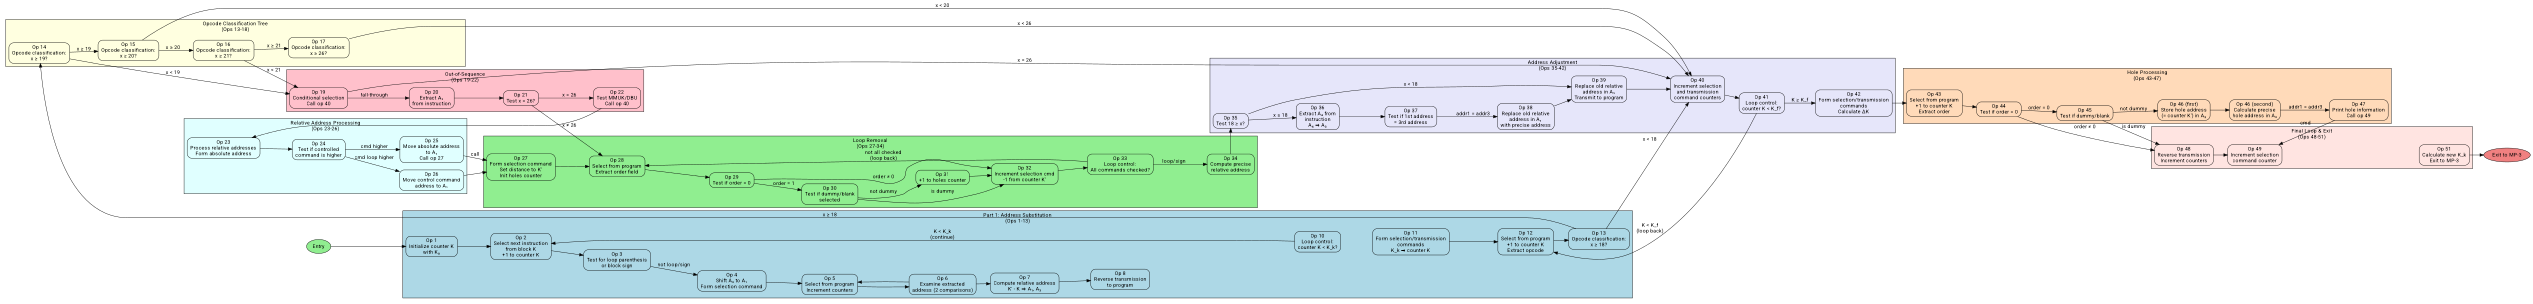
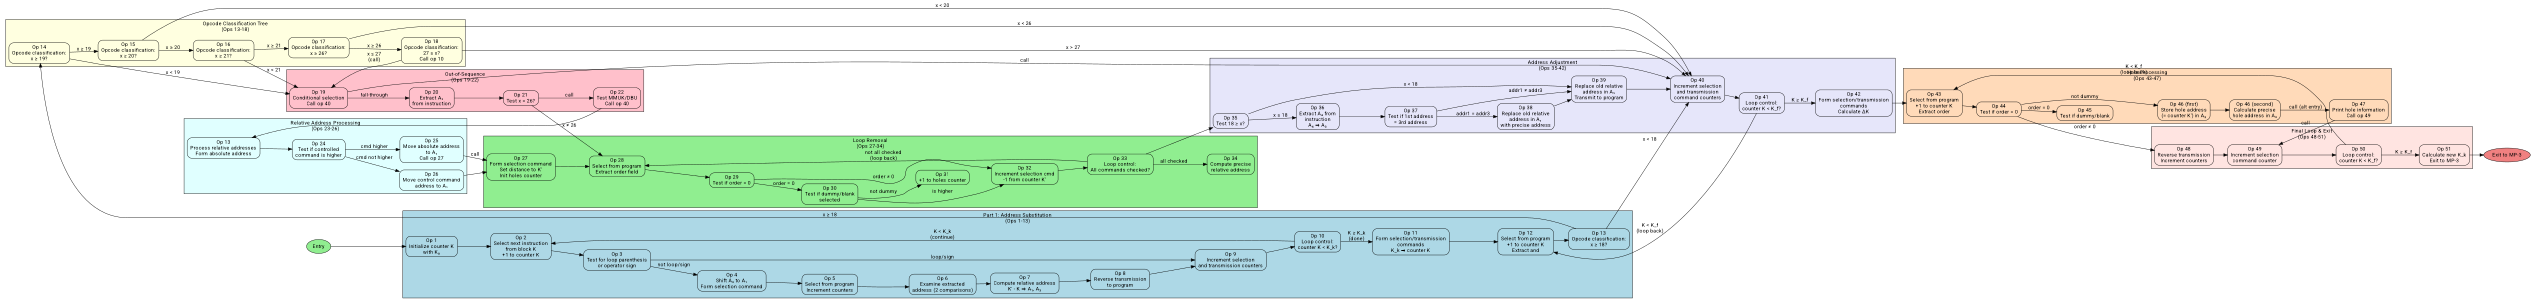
  digraph {
    fontname=Roboto
    rankdir=LR
    node [fontname=Roboto shape=box style=rounded]
    edge [fontname=Roboto]
    n1 [label="Op 1\nInitialize counter K\nwith K₀"]
    n2 [label="Op 2\nSelect next instruction\nfrom block K\n+1 to counter K"]
-   n3 [label="Op 3\nTest for loop parenthesis\nor block sign"]
+   n3 [label="Op 3\nTest for loop parenthesis\nor operator sign"]
    n4 [label="Op 4\nShift A₃ to A₁\nForm selection command"]
    n5 [label="Op 5\nSelect from program\nIncrement counters"]
    n6 [label="Op 6\nExamine extracted\naddress (2 comparisons)"]
    n7 [label="Op 7\nCompute relative address\nK' - K → A₁, A₃"]
    n8 [label="Op 8\nReverse transmission\nto program"]
+   n9 [label="Op 9\nIncrement selection\nand transmission counters"]
    n10 [label="Op 10\nLoop control:\ncounter K < K_k?"]
    n11 [label="Op 11\nForm selection/transmission\ncommands\nK_k → counter K"]
-   n12 [label="Op 12\nSelect from program\n+1 to counter K\nExtract opcode"]
+   n12 [label="Op 12\nSelect from program\n+1 to counter K\nExtract and"]
    n13 [label="Op 13\nOpcode classification:\nx ≥ 18?"]
    n14 [label="Op 14\nOpcode classification:\nx ≥ 19?"]
    n15 [label="Op 15\nOpcode classification:\nx ≥ 20?"]
    n16 [label="Op 16\nOpcode classification:\nx ≥ 21?"]
    n17 [label="Op 17\nOpcode classification:\nx ≥ 26?"]
+   n18 [label="Op 18\nOpcode classification:\n27 ≥ x?\nCall op 10"]
    n19 [label="Op 19\nConditional selection\nCall op 40"]
    n20 [label="Op 20\nExtract A₃\nfrom instruction"]
    n21 [label="Op 21\nTest x = 26?"]
    n22 [label="Op 22\nTest MMUK/DBU\nCall op 40"]
-   n23 [label="Op 23\nProcess relative addresses\nForm absolute address"]
+   n23 [label="Op 13\nProcess relative addresses\nForm absolute address"]
    n24 [label="Op 24\nTest if controlled\ncommand is higher"]
    n25 [label="Op 25\nMove absolute address\nto A₁\nCall op 27"]
    n26 [label="Op 26\nMove control command\naddress to A₁"]
    n27 [label="Op 27\nForm selection command\nSet distance to K'\nInit holes counter"]
    n28 [label="Op 28\nSelect from program\nExtract order field"]
    n29 [label="Op 29\nTest if order = 0"]
    n30 [label="Op 30\nTest if dummy/blank\nselected"]
    n31 [label="Op 31\n+1 to holes counter"]
    n32 [label="Op 32\nIncrement selection cmd\n-1 from counter K'"]
    n33 [label="Op 33\nLoop control:\nAll commands checked?"]
    n34 [label="Op 34\nCompute precise\nrelative address"]
    n35 [label="Op 35\nTest 18 ≥ x?"]
    n36 [label="Op 36\nExtract A₄ from\ninstruction\nA₄ → A₃"]
    n37 [label="Op 37\nTest if 1st address\n= 3rd address"]
    n38 [label="Op 38\nReplace old relative\naddress in A₁\nwith precise address"]
    n39 [label="Op 39\nReplace old relative\naddress in A₃\nTransmit to program"]
    n40 [label="Op 40\nIncrement selection\nand transmission\ncommand counters"]
    n41 [label="Op 41\nLoop control:\ncounter K < K_f?"]
    n42 [label="Op 42\nForm selection/transmission\ncommands\nCalculate ΔK"]
    n43 [label="Op 43\nSelect from program\n+1 to counter K\nExtract order"]
    n44 [label="Op 44\nTest if order = 0"]
    n45 [label="Op 45\nTest if dummy/blank"]
    n46 [label="Op 46 (first)\nStore hole address\n(= counter K') in A₃"]
    n47 [label="Op 46 (second)\nCalculate precise\nhole address in A₃"]
    n48 [label="Op 47\nPrint hole information\nCall op 49"]
    n49 [label="Op 48\nReverse transmission\nIncrement counters"]
    n50 [label="Op 49\nIncrement selection\ncommand counter"]
+   n51 [label="Op 50\nLoop control:\ncounter K < K_f?"]
    n52 [label="Op 51\nCalculate new K_k\nExit to MP-3"]
    n53 [fillcolor=lightcoral label="Exit to MP-3" shape=ellipse style=filled]
    n54 [fillcolor=lightgreen label=Entry shape=ellipse style=filled]
    subgraph cluster_1 {
      fillcolor=lightblue
      label="Part 1: Address Substitution\n(Ops 1-13)"
      style=filled
      n1
      n2
      n3
      n4
      n5
      n6
      n7
      n8
+     n9
      n10
      n11
      n12
      n13
    }
    subgraph cluster_2 {
      fillcolor=lightyellow
      label="Opcode Classification Tree\n(Ops 13-18)"
      style=filled
      n14
      n15
      n16
      n17
+     n18
    }
    subgraph cluster_3 {
      fillcolor=pink
      label="Out-of-Sequence\n(Ops 19-22)"
      style=filled
      n19
      n20
      n21
      n22
    }
    subgraph cluster_4 {
      fillcolor=lightcyan
      label="Relative Address Processing\n(Ops 23-26)"
      style=filled
      n23
      n24
      n25
      n26
    }
    subgraph cluster_5 {
      fillcolor=lightgreen
      label="Loop Removal\n(Ops 27-34)"
      style=filled
      n27
      n28
      n29
      n30
      n31
      n32
      n33
      n34
    }
    subgraph cluster_6 {
      fillcolor=lavender
      label="Address Adjustment\n(Ops 35-42)"
      style=filled
      n35
      n36
      n37
      n38
      n39
      n40
      n41
      n42
    }
    subgraph cluster_7 {
      fillcolor=peachpuff
      label="Hole Processing\n(Ops 43-47)"
      style=filled
      n43
      n44
      n45
      n46
      n47
      n48
    }
    subgraph cluster_8 {
      fillcolor=mistyrose
      label="Final Loop & Exit\n(Ops 48-51)"
      style=filled
      n49
      n50
+     n51
      n52
    }
    n1 -> n2
    n2 -> n3
    n3 -> n4 [label="not loop/sign"]
+   n3 -> n9 [label="loop/sign"]
    n4 -> n5
    n5 -> n6
-   n6 -> n5
    n6 -> n7
    n7 -> n8
+   n8 -> n9
+   n9 -> n10
    n10 -> n2 [label="K < K_k\n(continue)"]
+   n10 -> n11 [label="K ≥ K_k\n(done)"]
    n11 -> n12
    n12 -> n13
    n13 -> n14 [label="x ≥ 18"]
    n13 -> n40 [label="x < 18"]
    n14 -> n15 [label="x ≥ 19"]
    n14 -> n19 [label="x < 19"]
    n15 -> n16 [label="x ≥ 20"]
    n15 -> n40 [label="x < 20"]
    n16 -> n17 [label="x ≥ 21"]
    n16 -> n19 [label="x < 21"]
+   n17 -> n18 [label="x ≥ 26"]
    n17 -> n40 [label="x < 26"]
+   n18 -> n19 [label="x ≤ 27\n(call)"]
+   n18 -> n40 [label="x > 27"]
    n19 -> n20 [label="fall-through"]
-   n19 -> n40 [label="x = 26"]
+   n19 -> n40 [label=call]
    n20 -> n21
-   n21 -> n22 [label="x = 26"]
+   n21 -> n22 [label=call]
    n21 -> n28 [label="x ≠ 26"]
    n22 -> n23
    n23 -> n24
    n24 -> n25 [label="cmd higher"]
-   n24 -> n26 [label="cmd loop higher"]
+   n24 -> n26 [label="cmd not higher"]
    n25 -> n27 [label=call]
    n26 -> n27
    n27 -> n28
    n28 -> n29
-   n29 -> n30 [label="order = 1"]
+   n29 -> n30 [label="order = 0"]
    n29 -> n32 [label="order ≠ 0"]
    n30 -> n31 [label="not dummy"]
-   n30 -> n32 [label="is dummy"]
-   n31 -> n32
+   n30 -> n32 [label="is higher"]
    n32 -> n33
    n33 -> n28 [label="not all checked\n(loop back)"]
-   n33 -> n34 [label="loop/sign"]
-   n34 -> n35
+   n33 -> n34 [label="all checked"]
+   n33 -> n35
    n35 -> n36 [label="x ≥ 18"]
    n35 -> n39 [label="x < 18"]
    n36 -> n37
    n37 -> n38 [label="addr1 = addr3"]
+   n37 -> n39 [label="addr1 ≠ addr3"]
    n38 -> n39
    n39 -> n40
    n40 -> n41
    n41 -> n12 [label="K < K_f\n(loop back)"]
    n41 -> n42 [label="K ≥ K_f"]
    n42 -> n43
    n43 -> n44
    n44 -> n45 [label="order = 0"]
    n44 -> n49 [label="order ≠ 0"]
-   n45 -> n46 [label="not dummy"]
-   n45 -> n49 [label="is dummy"]
+   n44 -> n46 [label="not dummy"]
    n46 -> n47
-   n47 -> n48 [label="addr1 = addr3"]
-   n48 -> n50 [label=cmd]
+   n47 -> n48 [label="call (alt entry)"]
+   n48 -> n50 [label=call]
    n49 -> n50
+   n50 -> n51
+   n51 -> n43 [label="K < K_f\n(loop back)"]
+   n51 -> n52 [label="K ≥ K_f"]
    n52 -> n53
    n54 -> n1
  }
